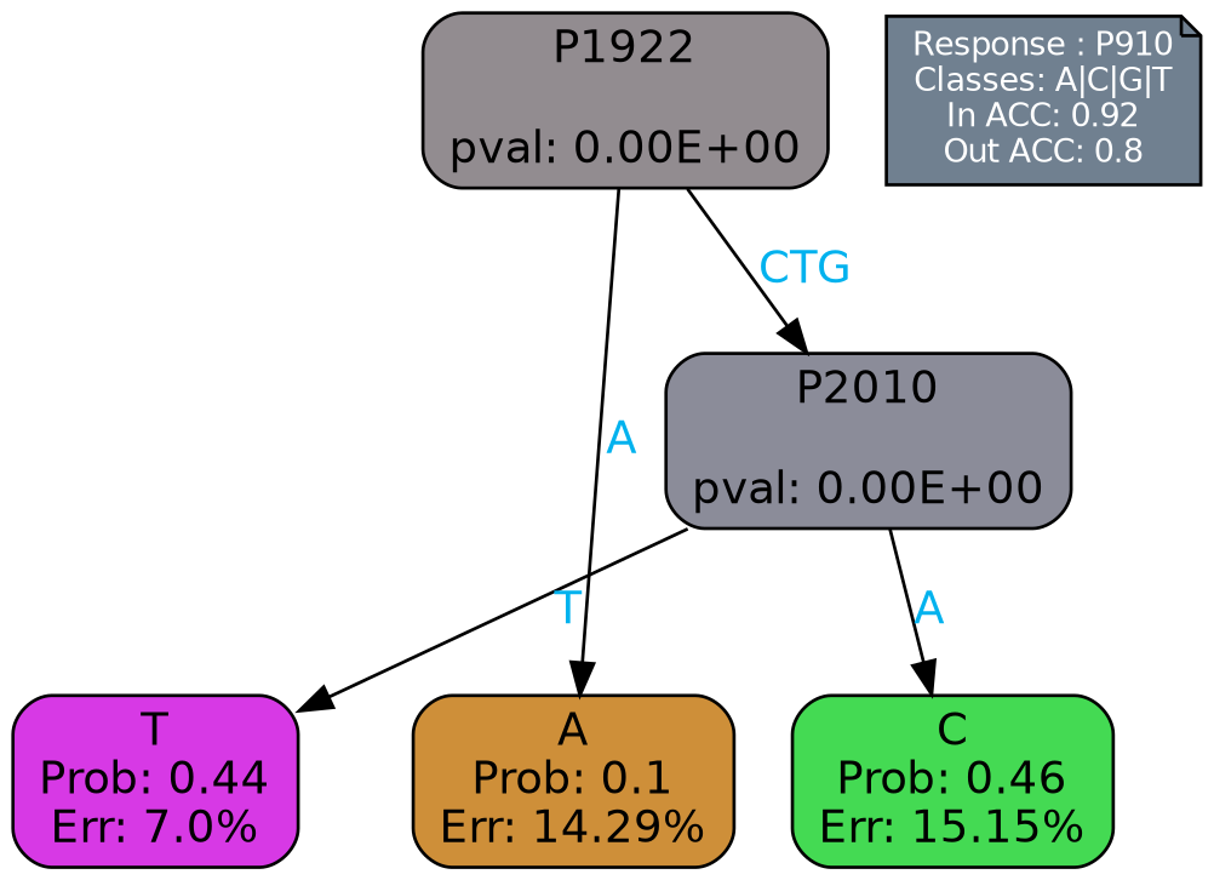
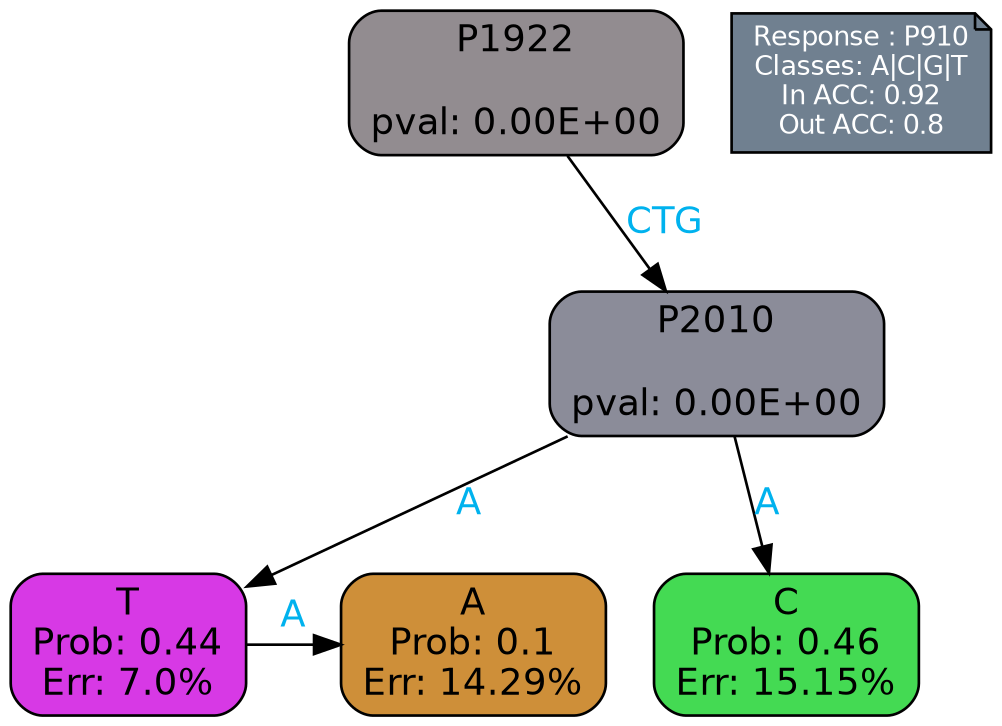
  digraph {
    fontname="DejaVu Sans"
    ranksep=equally
    splines=polylines
    node [color=black fontname="DejaVu Sans" shape=box style="filled, rounded"]
    edge [fontcolor=deepskyblue2 fontname="DejaVu Sans"]
    n1 [fillcolor="#ce8f39" label="A\nProb: 0.1\nErr: 14.29%"]
    n2 [fillcolor="#44da53" label="C\nProb: 0.46\nErr: 15.15%"]
    n3 [fillcolor="#d739e5" label="T\nProb: 0.44\nErr: 7.0%"]
    n4 [align=left fillcolor=slategray fontcolor=white fontsize=10 label="Response : P910\nClasses: A|C|G|T\nIn ACC: 0.92\nOut ACC: 0.8\n" shape=note style=filled]
    n5 [fillcolor="#928c90" label="P1922\n\npval: 0.00E+00"]
    n6 [fillcolor="#8b8c99" label="P2010\n\npval: 0.00E+00"]
    subgraph sub_1 {
      rank=same
      n1
      n2
      n3
    }
    subgraph sub_2 {
      rank=same
      n4
      n5
    }
-   n5 -> n1 [label=A]
+   n3 -> n1 [label=A]
    n5 -> n6 [label=CTG]
    n6 -> n2 [label=A]
-   n6 -> n3 [label=T]
+   n6 -> n3 [label=A]
  }
